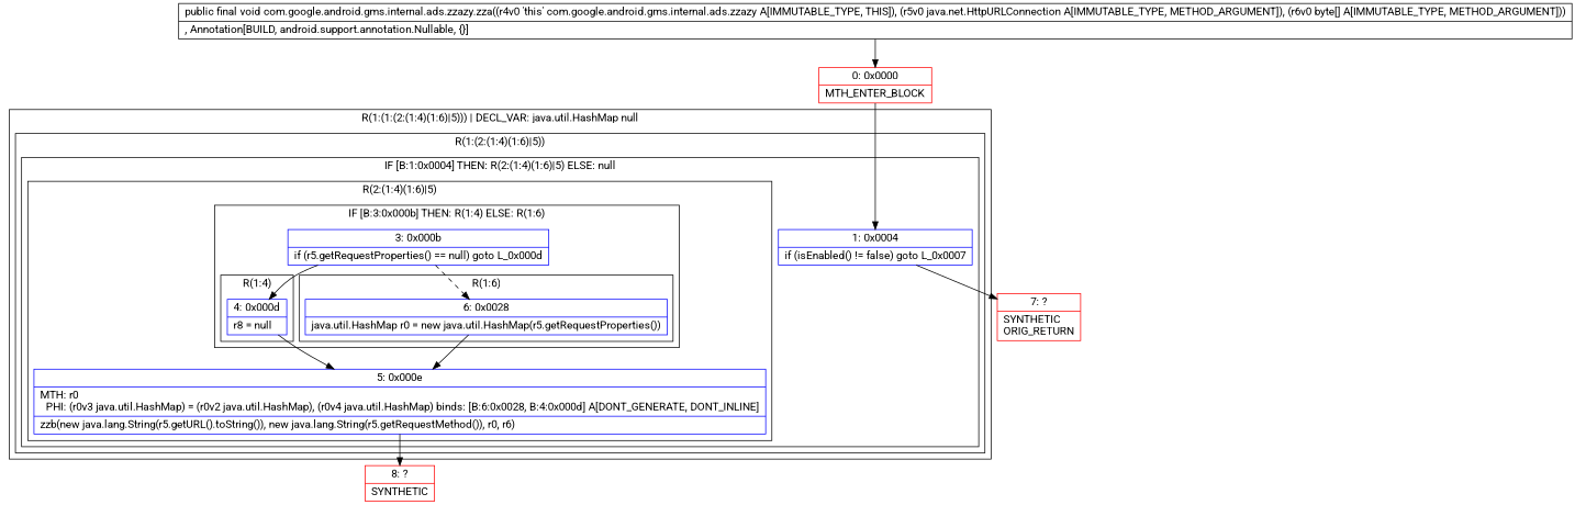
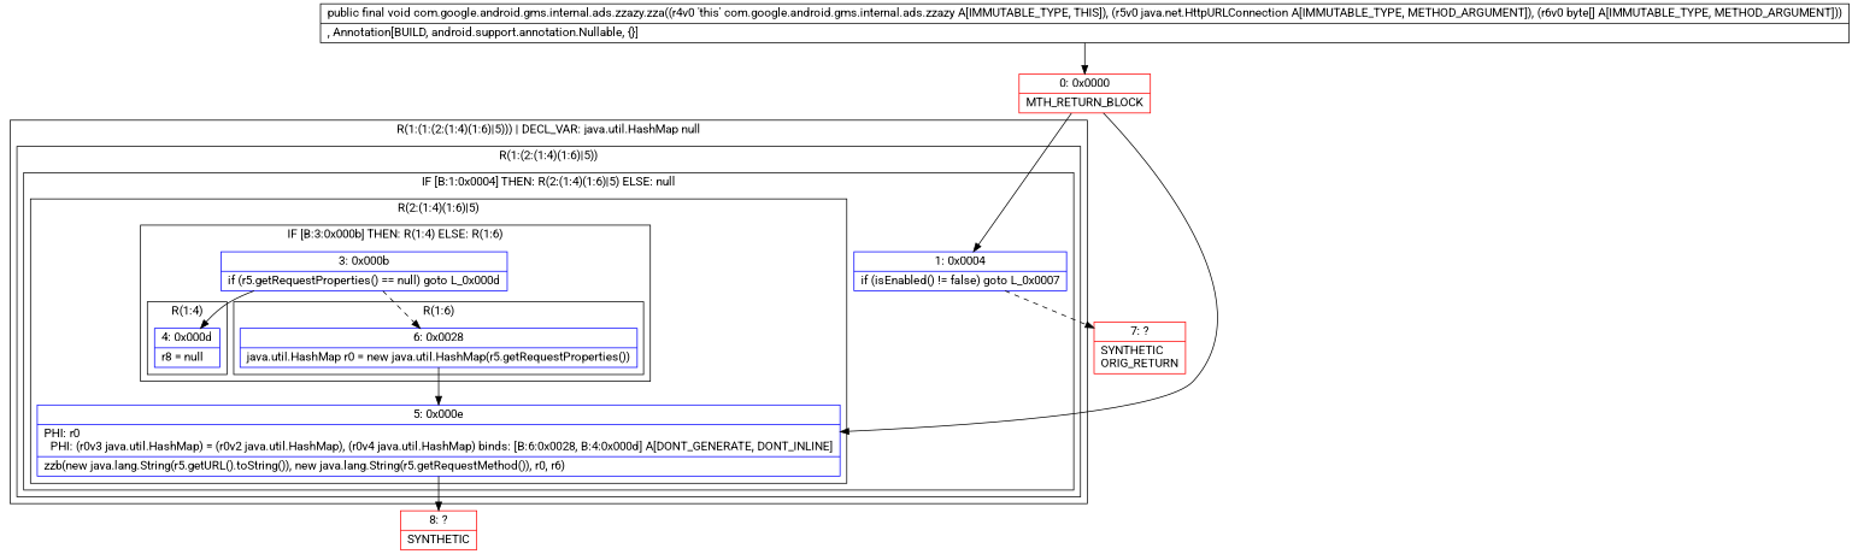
  digraph {
    fontname=Roboto
    node [color=blue fontname=Roboto shape=record]
    edge [fontname=Roboto]
    n1 [label="{4\:\ 0x000d|r8 = null\l}"]
    n2 [label="{6\:\ 0x0028|java.util.HashMap r0 = new java.util.HashMap(r5.getRequestProperties())\l}"]
    n3 [label="{3\:\ 0x000b|if (r5.getRequestProperties() == null) goto L_0x000d\l}"]
-   n4 [label="{5\:\ 0x000e|MTH: r0 \l  PHI: (r0v3 java.util.HashMap) = (r0v2 java.util.HashMap), (r0v4 java.util.HashMap) binds: [B:6:0x0028, B:4:0x000d] A[DONT_GENERATE, DONT_INLINE]\l|zzb(new java.lang.String(r5.getURL().toString()), new java.lang.String(r5.getRequestMethod()), r0, r6)\l}"]
+   n4 [label="{5\:\ 0x000e|PHI: r0 \l  PHI: (r0v3 java.util.HashMap) = (r0v2 java.util.HashMap), (r0v4 java.util.HashMap) binds: [B:6:0x0028, B:4:0x000d] A[DONT_GENERATE, DONT_INLINE]\l|zzb(new java.lang.String(r5.getURL().toString()), new java.lang.String(r5.getRequestMethod()), r0, r6)\l}"]
    n5 [label="{1\:\ 0x0004|if (isEnabled() != false) goto L_0x0007\l}"]
    n6 [color=red label="{8\:\ ?|SYNTHETIC\l}"]
    n7 [color=red label="{7\:\ ?|SYNTHETIC\lORIG_RETURN\l}"]
-   n8 [color=red label="{0\:\ 0x0000|MTH_ENTER_BLOCK\l}"]
+   n8 [color=red label="{0\:\ 0x0000|MTH_RETURN_BLOCK\l}"]
    n9 [label="{public final void com.google.android.gms.internal.ads.zzazy.zza((r4v0 'this' com.google.android.gms.internal.ads.zzazy A[IMMUTABLE_TYPE, THIS]), (r5v0 java.net.HttpURLConnection A[IMMUTABLE_TYPE, METHOD_ARGUMENT]), (r6v0 byte[] A[IMMUTABLE_TYPE, METHOD_ARGUMENT]))  | , Annotation[BUILD, android.support.annotation.Nullable, \{\}]\l}" color=""]
    subgraph cluster_1 {
      label="R(1:(1:(2:(1:4)(1:6)|5))) | DECL_VAR: java.util.HashMap null\l"
      subgraph cluster_2 {
        label="R(1:(2:(1:4)(1:6)|5))"
        subgraph cluster_3 {
          label="IF [B:1:0x0004] THEN: R(2:(1:4)(1:6)|5) ELSE: null"
          n5
          subgraph cluster_4 {
            label="R(2:(1:4)(1:6)|5)"
            n4
            subgraph cluster_5 {
              label="IF [B:3:0x000b] THEN: R(1:4) ELSE: R(1:6)"
              n3
              subgraph cluster_6 {
                label="R(1:4)"
                n1
              }
              subgraph cluster_7 {
                label="R(1:6)"
                n2
              }
            }
          }
        }
      }
    }
-   n1 -> n4
+   n8 -> n4
    n2 -> n4
    n3 -> n1
    n3 -> n2 [style=dashed]
    n4 -> n6
-   n5 -> n7 [style=solid]
+   n5 -> n7 [style=dashed]
    n8 -> n5
    n9 -> n8
  }
